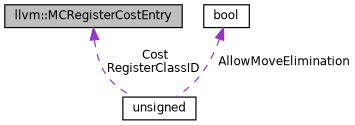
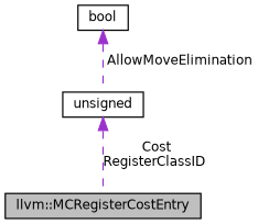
  digraph {
    node [color=black fontname=Helvetica fontsize=10 shape=box]
    edge [color=darkorchid3 dir=back fontname=Helvetica fontsize=10 labelfontname=Helvetica labelfontsize=10 style=dashed]
    n1 [fillcolor=grey75 fontcolor=black height=0.2 label="llvm::MCRegisterCostEntry" style=filled width=0.4]
    n2 [height=0.2 label=unsigned width=0.4]
    n3 [height=0.2 label=bool width=0.4]
-   n1 -> n2 [label=" Cost\nRegisterClassID"]
+   n2 -> n1 [label=" Cost\nRegisterClassID"]
    n3 -> n2 [label=" AllowMoveElimination"]
  }
